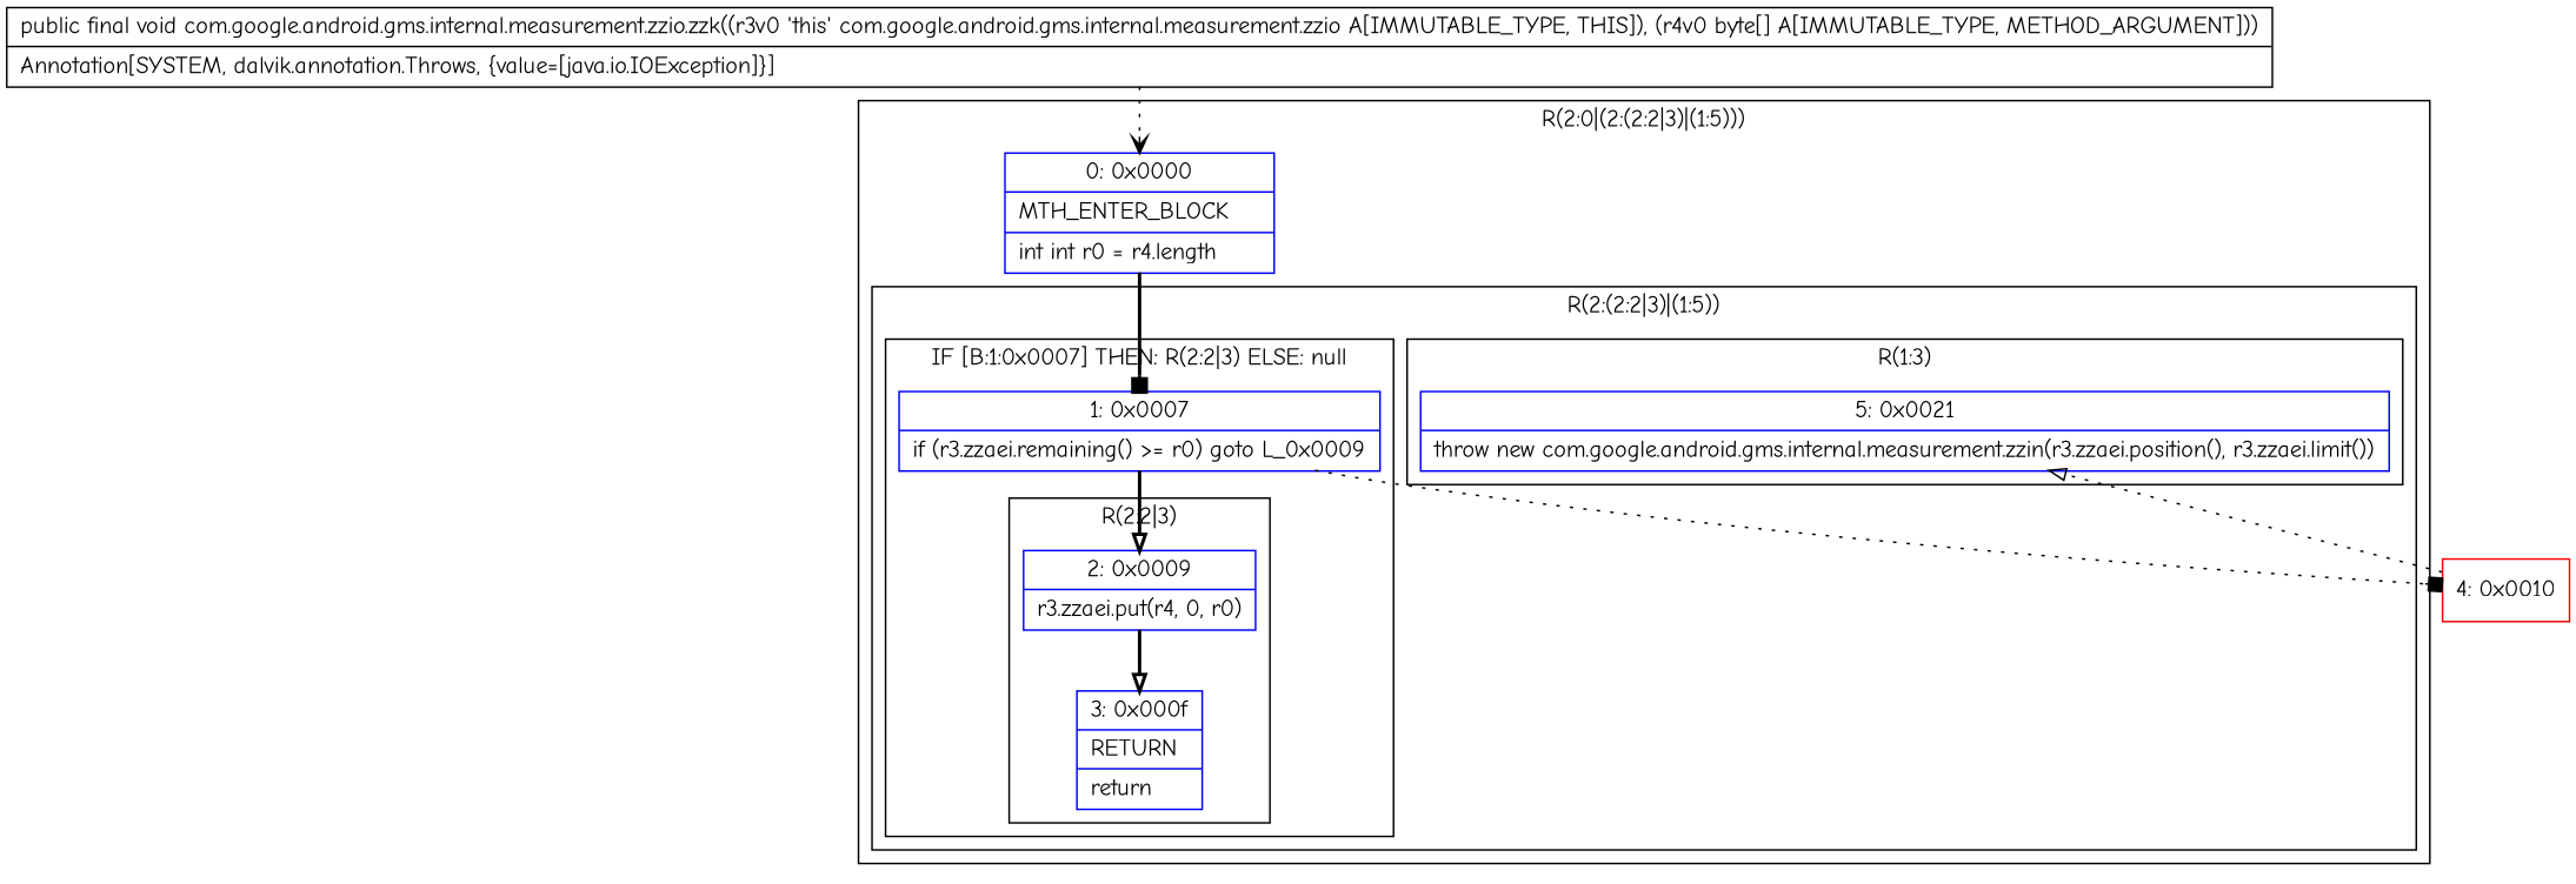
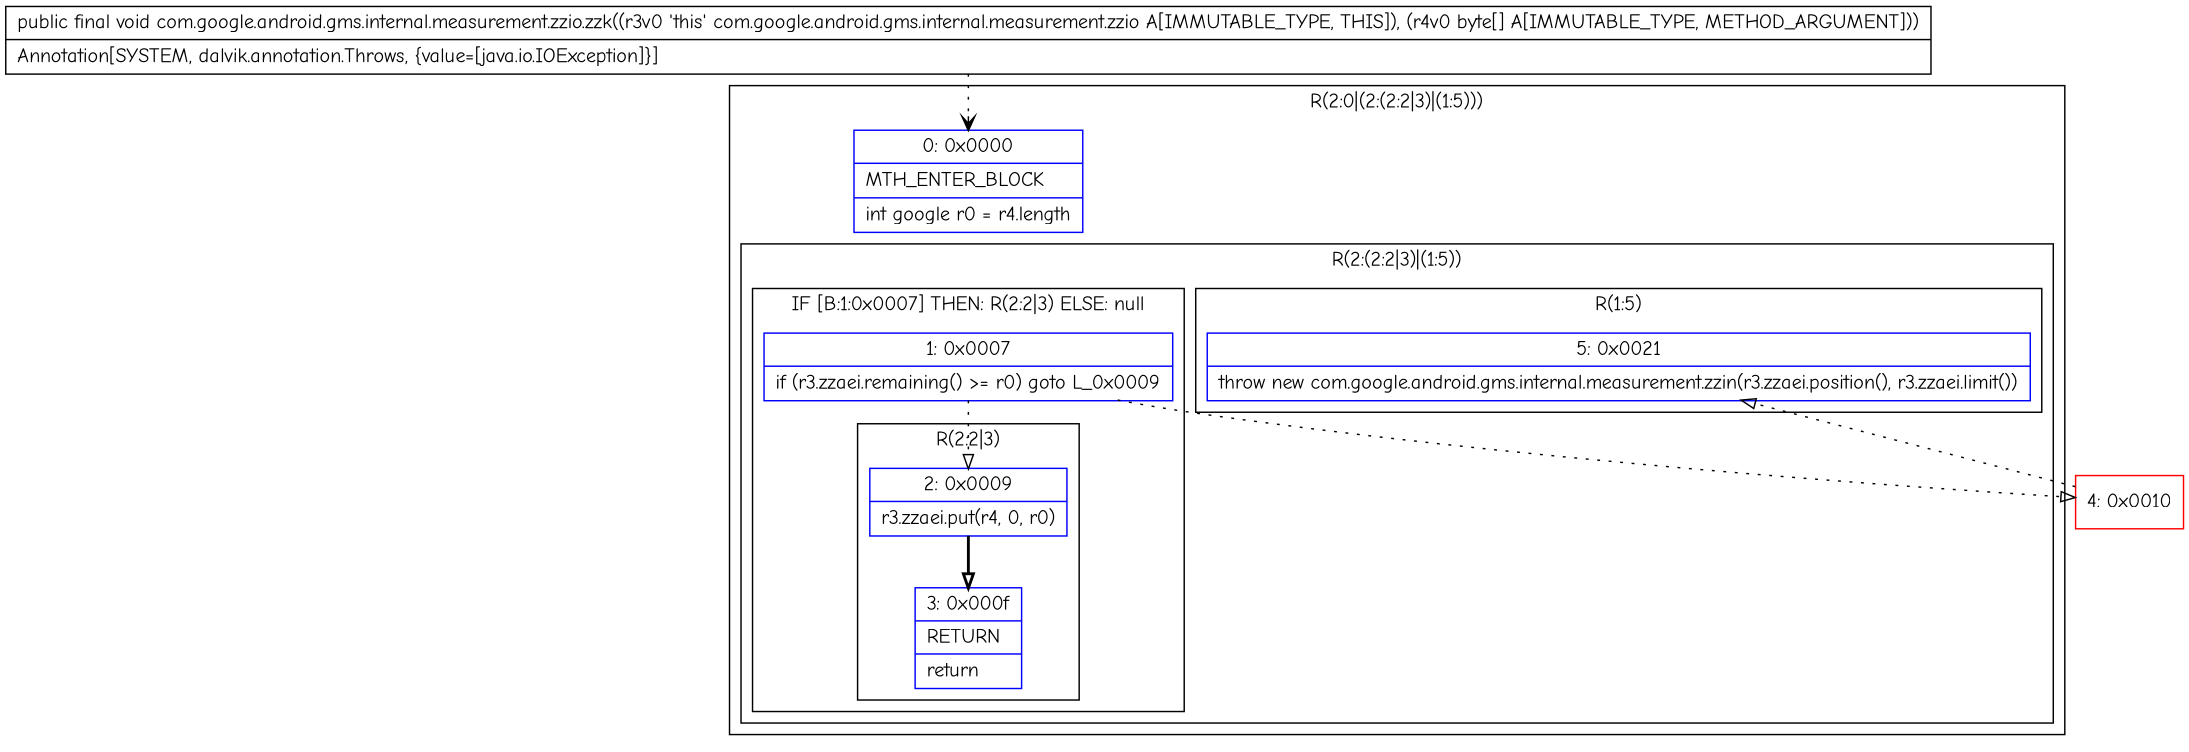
  digraph {
    fontname="Comic Neue"
    node [color=blue fontname="Comic Neue" shape=record]
    edge [arrowhead=onormal fontname="Comic Neue" style=dotted]
    n1 [label="{2\:\ 0x0009|r3.zzaei.put(r4, 0, r0)\l}"]
    n2 [label="{3\:\ 0x000f|RETURN\l|return\l}"]
    n3 [label="{1\:\ 0x0007|if (r3.zzaei.remaining() \>= r0) goto L_0x0009\l}"]
    n4 [label="{5\:\ 0x0021|throw new com.google.android.gms.internal.measurement.zzin(r3.zzaei.position(), r3.zzaei.limit())\l}"]
-   n5 [label="{0\:\ 0x0000|MTH_ENTER_BLOCK\l|int int r0 = r4.length\l}"]
+   n5 [label="{0\:\ 0x0000|MTH_ENTER_BLOCK\l|int google r0 = r4.length\l}"]
    n6 [color=red label="{4\:\ 0x0010}"]
    n7 [label="{public final void com.google.android.gms.internal.measurement.zzio.zzk((r3v0 'this' com.google.android.gms.internal.measurement.zzio A[IMMUTABLE_TYPE, THIS]), (r4v0 byte[] A[IMMUTABLE_TYPE, METHOD_ARGUMENT]))  | Annotation[SYSTEM, dalvik.annotation.Throws, \{value=[java.io.IOException]\}]\l}" color=""]
    subgraph cluster_1 {
      label="R(2:0|(2:(2:2|3)|(1:5)))"
      n5
      subgraph cluster_2 {
        label="R(2:(2:2|3)|(1:5))"
        subgraph cluster_3 {
          label="IF [B:1:0x0007] THEN: R(2:2|3) ELSE: null"
          n3
          subgraph cluster_4 {
            label="R(2:2|3)"
            n1
            n2
          }
        }
        subgraph cluster_5 {
-         label="R(1:3)"
+         label="R(1:5)"
          n4
        }
      }
    }
    n1 -> n2 [style=bold]
-   n3 -> n1 [style=bold]
-   n3 -> n6 [arrowhead=box]
-   n5 -> n3 [arrowhead=box style=bold]
+   n3 -> n1
+   n3 -> n6
    n6 -> n4
    n7 -> n5 [arrowhead=vee]
  }
